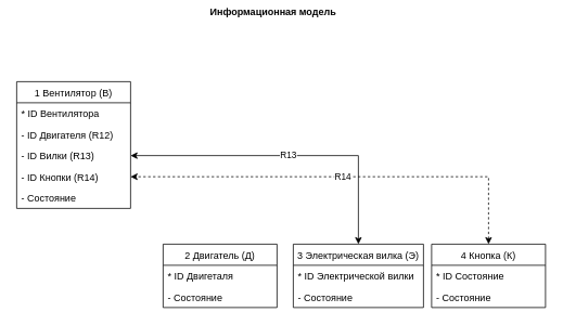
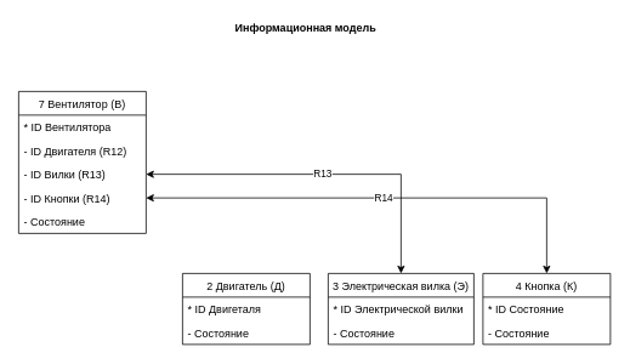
  <mxCell id="0" />
  <mxCell id="1" parent="0" />
- <mxCell id="2" value="&lt;b&gt;Информационная модель&lt;/b&gt;" style="text;html=1;align=center;verticalAlign=middle;resizable=0;points=[];autosize=1;strokeColor=none;" parent="1" vertex="1"><mxGeometry x="250" y="5" width="170" height="20" as="geometry" /></mxCell>
- <mxCell id="3" value="1 Вентилятор (В)" style="swimlane;fontStyle=0;childLayout=stackLayout;horizontal=1;startSize=26;fillColor=none;horizontalStack=0;resizeParent=1;resizeParentMax=0;resizeLast=0;collapsible=1;marginBottom=0;" parent="1" vertex="1"><mxGeometry x="20" y="100" width="140" height="156" as="geometry" /></mxCell>
+ <mxCell id="2" value="&lt;b&gt;Информационная модель&lt;/b&gt;" style="text;html=1;align=center;verticalAlign=middle;resizable=0;points=[];autosize=1;strokeColor=none;" parent="1" vertex="1"><mxGeometry x="250" y="20" width="170" height="20" as="geometry" /></mxCell>
+ <mxCell id="3" value="7 Вентилятор (В)" style="swimlane;fontStyle=0;childLayout=stackLayout;horizontal=1;startSize=26;fillColor=none;horizontalStack=0;resizeParent=1;resizeParentMax=0;resizeLast=0;collapsible=1;marginBottom=0;" parent="1" vertex="1"><mxGeometry x="20" y="100" width="140" height="156" as="geometry" /></mxCell>
  <mxCell id="4" value="* ID Вентилятора" style="text;strokeColor=none;fillColor=none;align=left;verticalAlign=top;spacingLeft=4;spacingRight=4;overflow=hidden;rotatable=0;points=[[0,0.5],[1,0.5]];portConstraint=eastwest;" parent="3" vertex="1"><mxGeometry y="26" width="140" height="26" as="geometry" /></mxCell>
  <mxCell id="5" value="- ID Двигателя (R12)" style="text;strokeColor=none;fillColor=none;align=left;verticalAlign=top;spacingLeft=4;spacingRight=4;overflow=hidden;rotatable=0;points=[[0,0.5],[1,0.5]];portConstraint=eastwest;" parent="3" vertex="1"><mxGeometry y="52" width="140" height="26" as="geometry" /></mxCell>
  <mxCell id="6" value="- ID Вилки (R13)" style="text;strokeColor=none;fillColor=none;align=left;verticalAlign=top;spacingLeft=4;spacingRight=4;overflow=hidden;rotatable=0;points=[[0,0.5],[1,0.5]];portConstraint=eastwest;" parent="3" vertex="1"><mxGeometry y="78" width="140" height="26" as="geometry" /></mxCell>
  <mxCell id="7" value="- ID Кнопки (R14)" style="text;strokeColor=none;fillColor=none;align=left;verticalAlign=top;spacingLeft=4;spacingRight=4;overflow=hidden;rotatable=0;points=[[0,0.5],[1,0.5]];portConstraint=eastwest;" parent="3" vertex="1"><mxGeometry y="104" width="140" height="26" as="geometry" /></mxCell>
  <mxCell id="8" value="- Состояние" style="text;strokeColor=none;fillColor=none;align=left;verticalAlign=top;spacingLeft=4;spacingRight=4;overflow=hidden;rotatable=0;points=[[0,0.5],[1,0.5]];portConstraint=eastwest;" parent="3" vertex="1"><mxGeometry y="130" width="140" height="26" as="geometry" /></mxCell>
  <mxCell id="9" value="2 Двигатель (Д)" style="swimlane;fontStyle=0;childLayout=stackLayout;horizontal=1;startSize=26;fillColor=none;horizontalStack=0;resizeParent=1;resizeParentMax=0;resizeLast=0;collapsible=1;marginBottom=0;" parent="1" vertex="1"><mxGeometry x="200" y="300" width="140" height="78" as="geometry" /></mxCell>
  <mxCell id="10" value="* ID Двигеталя" style="text;strokeColor=none;fillColor=none;align=left;verticalAlign=top;spacingLeft=4;spacingRight=4;overflow=hidden;rotatable=0;points=[[0,0.5],[1,0.5]];portConstraint=eastwest;" parent="9" vertex="1"><mxGeometry y="26" width="140" height="26" as="geometry" /></mxCell>
  <mxCell id="11" value="- Состояние" style="text;strokeColor=none;fillColor=none;align=left;verticalAlign=top;spacingLeft=4;spacingRight=4;overflow=hidden;rotatable=0;points=[[0,0.5],[1,0.5]];portConstraint=eastwest;" parent="9" vertex="1"><mxGeometry y="52" width="140" height="26" as="geometry" /></mxCell>
  <mxCell id="12" value="R13" style="edgeStyle=orthogonalEdgeStyle;rounded=0;orthogonalLoop=1;jettySize=auto;html=1;startArrow=classic;startFill=1;" parent="1" source="13" target="6" edge="1"><mxGeometry relative="1" as="geometry" /></mxCell>
  <mxCell id="13" value="3 Электрическая вилка (Э)" style="swimlane;fontStyle=0;childLayout=stackLayout;horizontal=1;startSize=26;fillColor=none;horizontalStack=0;resizeParent=1;resizeParentMax=0;resizeLast=0;collapsible=1;marginBottom=0;" parent="1" vertex="1"><mxGeometry x="360" y="300" width="160" height="78" as="geometry" /></mxCell>
  <mxCell id="14" value="* ID Электрической вилки" style="text;strokeColor=none;fillColor=none;align=left;verticalAlign=top;spacingLeft=4;spacingRight=4;overflow=hidden;rotatable=0;points=[[0,0.5],[1,0.5]];portConstraint=eastwest;" parent="13" vertex="1"><mxGeometry y="26" width="160" height="26" as="geometry" /></mxCell>
  <mxCell id="15" value="- Состояние" style="text;strokeColor=none;fillColor=none;align=left;verticalAlign=top;spacingLeft=4;spacingRight=4;overflow=hidden;rotatable=0;points=[[0,0.5],[1,0.5]];portConstraint=eastwest;" parent="13" vertex="1"><mxGeometry y="52" width="160" height="26" as="geometry" /></mxCell>
- <mxCell id="16" value="R14" style="edgeStyle=orthogonalEdgeStyle;rounded=0;orthogonalLoop=1;jettySize=auto;html=1;startArrow=classic;startFill=1;dashed=1;" parent="1" source="17" target="7" edge="1"><mxGeometry relative="1" as="geometry" /></mxCell>
+ <mxCell id="16" value="R14" style="edgeStyle=orthogonalEdgeStyle;rounded=0;orthogonalLoop=1;jettySize=auto;html=1;startArrow=classic;startFill=1;" parent="1" source="17" target="7" edge="1"><mxGeometry relative="1" as="geometry" /></mxCell>
  <mxCell id="17" value="4 Кнопка (К)" style="swimlane;fontStyle=0;childLayout=stackLayout;horizontal=1;startSize=26;fillColor=none;horizontalStack=0;resizeParent=1;resizeParentMax=0;resizeLast=0;collapsible=1;marginBottom=0;" parent="1" vertex="1"><mxGeometry x="530" y="300" width="140" height="78" as="geometry" /></mxCell>
  <mxCell id="18" value="* ID Состояние" style="text;strokeColor=none;fillColor=none;align=left;verticalAlign=top;spacingLeft=4;spacingRight=4;overflow=hidden;rotatable=0;points=[[0,0.5],[1,0.5]];portConstraint=eastwest;" parent="17" vertex="1"><mxGeometry y="26" width="140" height="26" as="geometry" /></mxCell>
  <mxCell id="19" value="- Состояние" style="text;strokeColor=none;fillColor=none;align=left;verticalAlign=top;spacingLeft=4;spacingRight=4;overflow=hidden;rotatable=0;points=[[0,0.5],[1,0.5]];portConstraint=eastwest;" parent="17" vertex="1"><mxGeometry y="52" width="140" height="26" as="geometry" /></mxCell>
